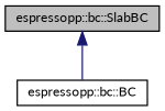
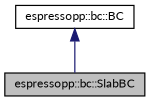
  digraph {
    fontname=Lato
    node [color=black fontname=Lato fontsize=10 shape=record style=filled]
    n1 [fillcolor=grey75 fontcolor=black height=0.2 label="espressopp::bc::SlabBC" width=0.4]
    n2 [fillcolor=white height=0.2 label="espressopp::bc::BC" width=0.4]
-   n1 -> n2 [color=midnightblue dir=back fontname=Lato fontsize=10 labelfontname=Helvetica labelfontsize=10 style=solid]
+   n2 -> n1 [color=midnightblue dir=back fontname=Lato fontsize=10 labelfontname=Helvetica labelfontsize=10 style=solid]
  }
